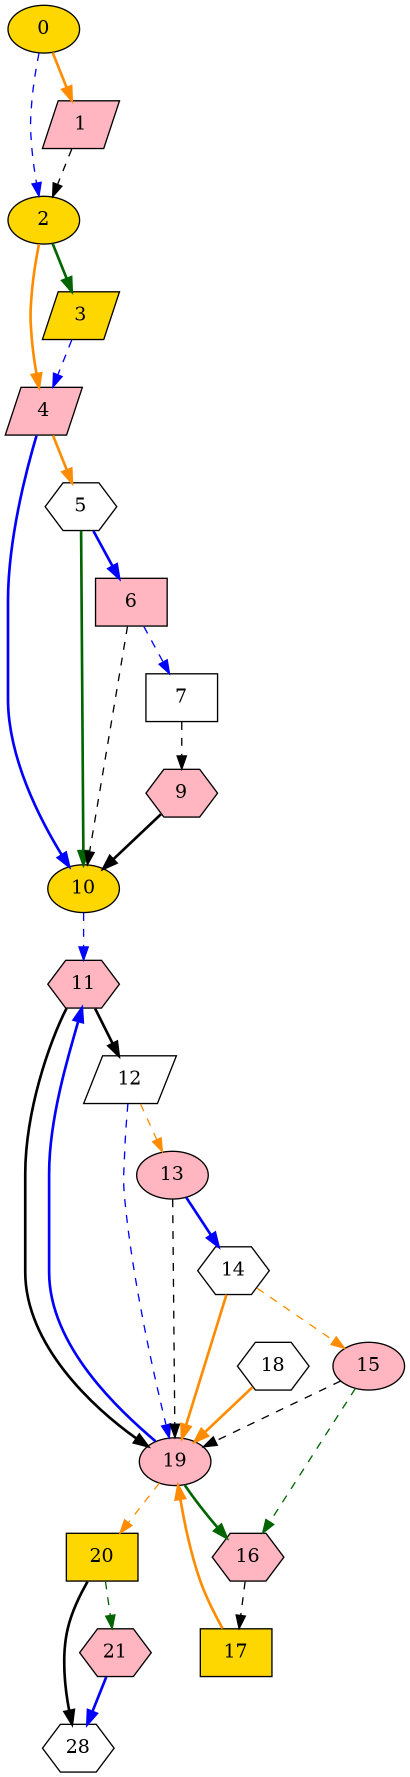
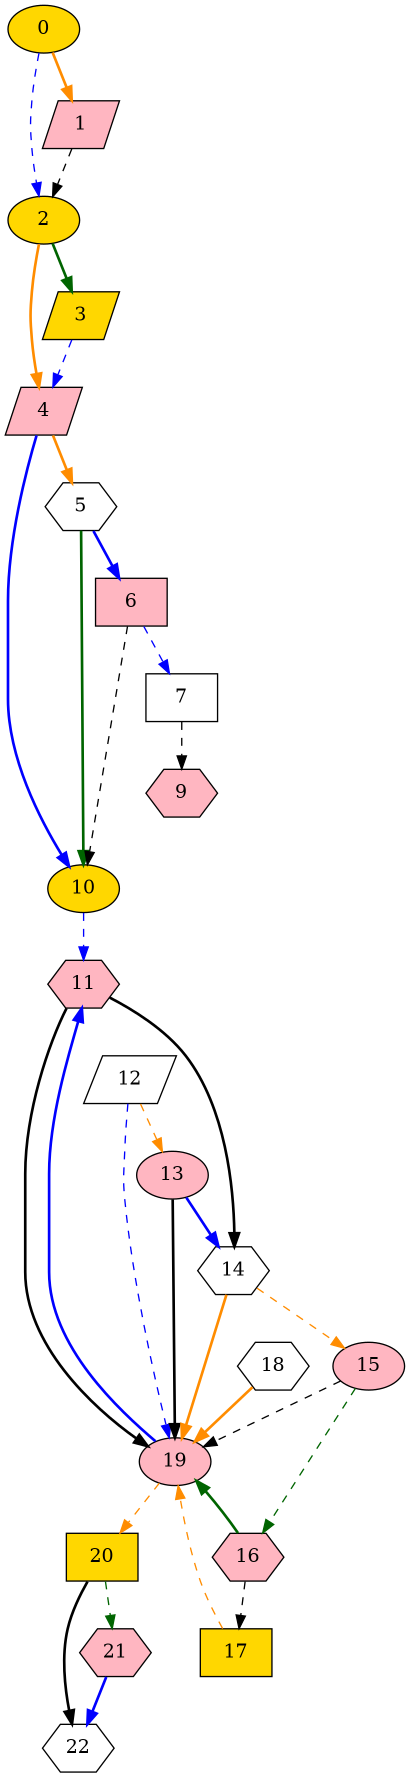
  digraph {
    node [fillcolor=lightpink shape=hexagon style=filled]
    edge [color=blue style=bold]
    0 [fillcolor=gold shape=ellipse]
    1 [shape=parallelogram]
    2 [fillcolor=gold shape=ellipse]
    3 [fillcolor=gold shape=parallelogram]
    4 [shape=parallelogram]
    5 [fillcolor=white]
    10 [fillcolor=gold shape=ellipse]
    6 [shape=box]
    11
    7 [fillcolor=white shape=box]
    9
    12 [fillcolor=white shape=parallelogram]
    19 [shape=ellipse]
    13 [shape=ellipse]
    20 [fillcolor=gold shape=box]
    14 [fillcolor=white]
    15 [shape=ellipse]
    16
    17 [fillcolor=gold shape=box]
    18 [fillcolor=white]
    21
-   22 [fillcolor=white label=28]
+   22 [fillcolor=white]
    0 -> 1 [color=darkorange]
    0 -> 2 [style=dashed]
    1 -> 2 [color=black style=dashed]
    2 -> 3 [color=darkgreen]
    2 -> 4 [color=darkorange]
    3 -> 4 [style=dashed]
    4 -> 5 [color=darkorange]
    4 -> 10
    5 -> 10 [color=darkgreen]
    5 -> 6
    10 -> 11 [style=dashed]
    6 -> 10 [color=black style=dashed]
    6 -> 7 [style=dashed]
-   11 -> 12 [color=black]
+   11 -> 14 [color=black]
    11 -> 19 [color=black]
    7 -> 9 [color=black style=dashed]
-   9 -> 10 [color=black]
    12 -> 19 [style=dashed]
    12 -> 13 [color=darkorange style=dashed]
    19 -> 11
    19 -> 20 [color=darkorange style=dashed]
-   13 -> 19 [color=black style=dashed]
+   13 -> 19 [color=black]
    13 -> 14
    20 -> 21 [color=darkgreen style=dashed]
    20 -> 22 [color=black]
    14 -> 19 [color=darkorange]
    14 -> 15 [color=darkorange style=dashed]
    15 -> 19 [color=black style=dashed]
    15 -> 16 [color=darkgreen style=dashed]
-   19 -> 16 [color=darkgreen]
+   16 -> 19 [color=darkgreen]
    16 -> 17 [color=black style=dashed]
-   17 -> 19 [color=darkorange]
+   17 -> 19 [color=darkorange style=dashed]
    18 -> 19 [color=darkorange]
    21 -> 22
  }
